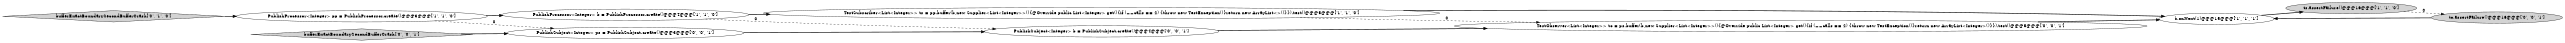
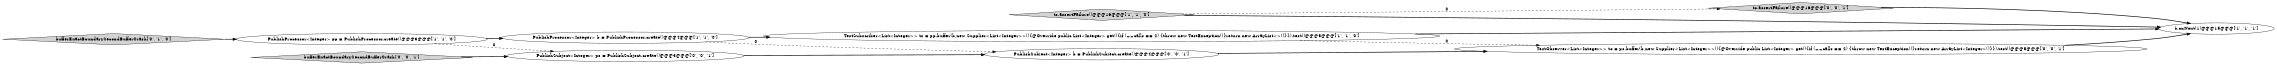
  digraph {
    rankdir=LR
    node [fillcolor=white shape=ellipse style=filled]
    edge [style=bold]
    n1 [label="PublishProcessor<Integer> b = PublishProcessor.create()@@@4@@@['1', '1', '0']"]
    n2 [label="PublishSubject<Integer> b = PublishSubject.create()@@@4@@@['0', '0', '1']"]
    n3 [label="TestSubscriber<List<Integer>> ts = pp.buffer(b,new Supplier<List<Integer>>(){@Override public List<Integer> get(){if (++calls == 2) {throw new TestException()}return new ArrayList<>()}}).test()@@@5@@@['1', '1', '0']"]
    n4 [label="TestObserver<List<Integer>> to = ps.buffer(b,new Supplier<List<Integer>>(){@Override public List<Integer> get(){if (++calls == 2) {throw new TestException()}return new ArrayList<Integer>()}}).test()@@@5@@@['0', '0', '1']"]
    n5 [label="b.onNext(1)@@@15@@@['1', '1', '1']"]
-   n6 [fillcolor=lightgray label="to.assertFailure()@@@16@@@['0', '0', '1']"]
-   n7 [fillcolor=lightgray label="ts.assertFailure()@@@16@@@['1', '1', '0']"]
+   n6 [fillcolor=lightgray label="to.assertFailure()@@@16@@@['0', '0', '1']" shape=diamond]
+   n7 [fillcolor=lightgray label="ts.assertFailure()@@@16@@@['1', '1', '0']" shape=diamond]
    n8 [label="PublishProcessor<Integer> pp = PublishProcessor.create()@@@3@@@['1', '1', '0']"]
    n9 [label="PublishSubject<Integer> ps = PublishSubject.create()@@@3@@@['0', '0', '1']"]
    n10 [fillcolor=lightgray label="bufferExactBoundarySecondBufferCrash['0', '1', '0']" shape=diamond]
    n11 [fillcolor=lightgray label="bufferExactBoundarySecondBufferCrash['0', '0', '1']" shape=diamond]
    n1 -> n2 [label=0 style=dashed]
    n1 -> n3
    n2 -> n4
    n3 -> n4 [label=0 style=dashed]
    n3 -> n5
    n4 -> n5
-   n5 -> n7
+   n7 -> n5
    n6 -> n5
    n7 -> n6 [label=0 style=dashed]
    n8 -> n1
    n8 -> n9 [label=0 style=dashed]
    n9 -> n2
    n10 -> n8
    n11 -> n9
  }
